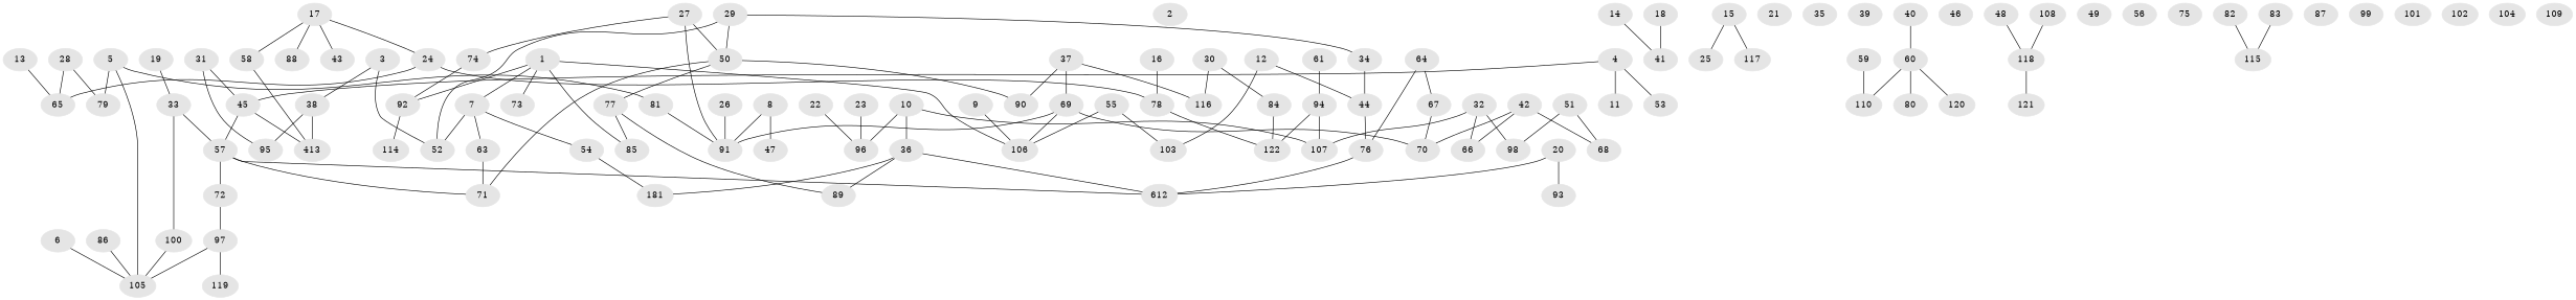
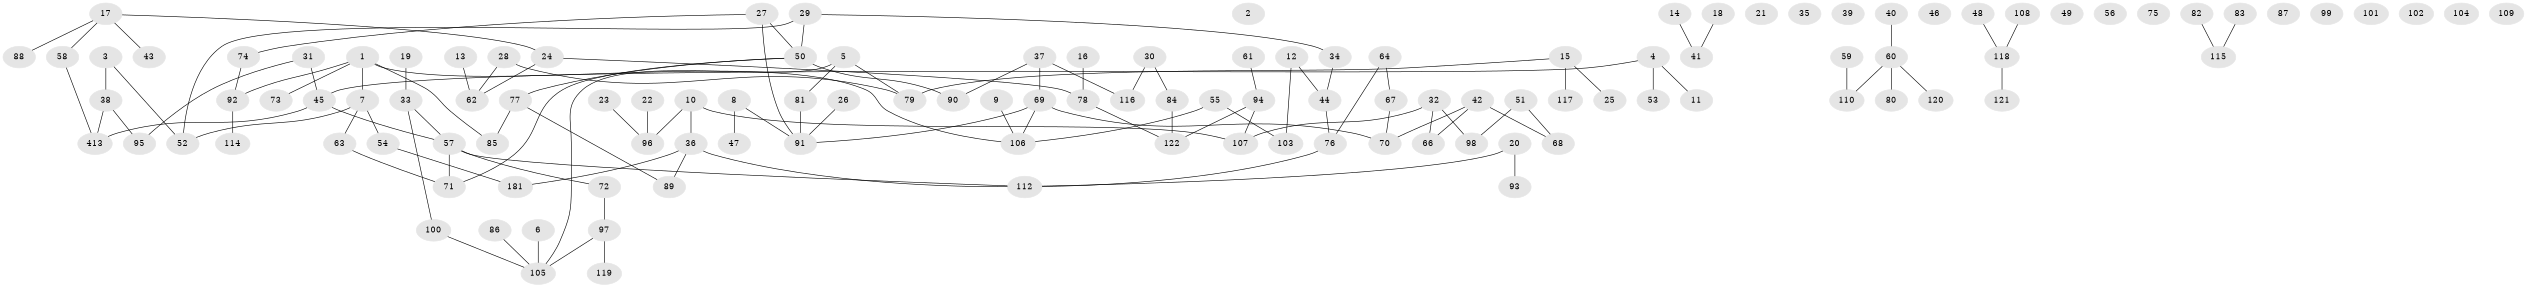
  graph {
    node [color=gray90 style=filled]
    1
    7
    73
    85
    92
    106
    52
    54
    63
    114
    2
    3
    38
    95
    n15 [label=413]
    4
    11
    45
    53
    57
    5
    79
    81
    105
    91
    6
    n27 [label=181]
    71
    8
    47
    9
    10
    36
    96
    107
-   112 [label=612]
+   112
    89
    12
    44
    103
    76
    13
-   65
+   65 [label=62]
    14
    41
    15
    25
    117
    16
    78
    122
    17
    24
    43
    58
    88
    18
    19
    33
    100
    20
    93
    21
    22
    23
    26
    27
    50
    74
    90
    77
    28
    29
    34
    30
    84
    116
    31
    32
    66
    98
    72
    35
    37
    69
    70
    39
    40
    60
    110
    80
    120
    42
    68
    46
    48
    118
    121
    49
    51
    55
    56
    97
    59
    61
    94
    64
    67
    119
    75
    82
    115
    83
    86
    87
    99
    101
    102
    104
    108
    109
    1 -- 7
    1 -- 73
    1 -- 85
    1 -- 92
    1 -- 106
    7 -- 52
    7 -- 54
    7 -- 63
    92 -- 114
    54 -- n27
    63 -- 71
    3 -- 52
    3 -- 38
    38 -- 95
    38 -- n15
    4 -- 11
    4 -- 45
    4 -- 53
    45 -- n15
    45 -- 57
    57 -- 71
    57 -- 112
    57 -- 72
    5 -- 79
    5 -- 81
    5 -- 105
    81 -- 91
    6 -- 105
    8 -- 91
    8 -- 47
    9 -- 106
    10 -- 36
    10 -- 96
    10 -- 107
    36 -- n27
    36 -- 112
    36 -- 89
    12 -- 44
    12 -- 103
    44 -- 76
    76 -- 112
    13 -- 65
    14 -- 41
+   15 -- 79
    15 -- 25
    15 -- 117
    16 -- 78
    78 -- 122
    17 -- 24
    17 -- 43
    17 -- 58
    17 -- 88
    24 -- 65
    24 -- 78
    58 -- n15
    18 -- 41
    19 -- 33
    33 -- 57
    33 -- 100
    100 -- 105
    20 -- 112
    20 -- 93
    22 -- 96
    23 -- 96
    26 -- 91
    27 -- 91
    27 -- 50
    27 -- 74
    50 -- 71
    50 -- 90
    50 -- 77
    74 -- 92
    77 -- 85
    77 -- 89
    28 -- 79
    28 -- 65
    29 -- 52
    29 -- 50
    29 -- 34
    34 -- 44
    30 -- 84
    30 -- 116
    84 -- 122
    31 -- 95
    31 -- 45
    32 -- 107
    32 -- 66
    32 -- 98
    72 -- 97
    37 -- 90
    37 -- 116
    37 -- 69
    69 -- 106
    69 -- 91
    69 -- 70
    40 -- 60
    60 -- 110
    60 -- 80
    60 -- 120
    42 -- 66
    42 -- 70
    42 -- 68
    48 -- 118
    118 -- 121
    51 -- 98
    51 -- 68
    55 -- 106
    55 -- 103
    97 -- 105
    97 -- 119
    59 -- 110
    61 -- 94
    94 -- 107
    94 -- 122
    64 -- 76
    64 -- 67
    67 -- 70
    82 -- 115
    83 -- 115
    86 -- 105
    108 -- 118
  }
